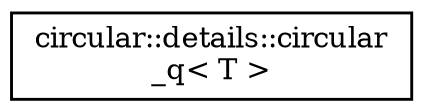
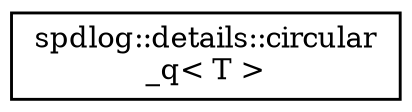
  digraph {
    rankdir=LR
    fontname="DejaVu Serif"
-   n1 [color=black fillcolor=white fontname="DejaVu Serif" fontsize=10 height=0.2 label="circular::details::circular\l_q\< T \>" shape=record style=filled width=0.4]
+   n1 [color=black fillcolor=white fontname="DejaVu Serif" fontsize=10 height=0.2 label="spdlog::details::circular\l_q\< T \>" shape=record style=filled width=0.4]
  }
